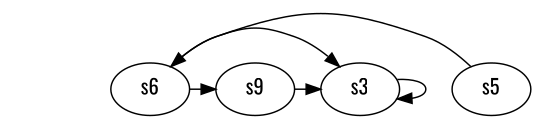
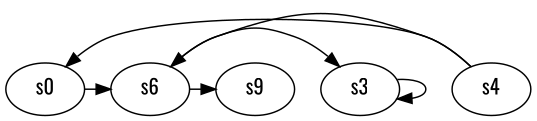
  digraph {
    fontname=Oswald
    node [fontname=Oswald player=1]
    edge [fontname=Oswald]
+   s0 [player=0]
    n2 [label=s6 player=0]
    n3 [label=s9]
    s3
-   s4 [label=s5]
+   s4
+   s0 -> n2 [constraint="time % 7 == 5"]
    n2 -> n3 [constraint="time % 3 == 0 || time % 3 == 1"]
    n2 -> s3 [constraint="time == 6 || time == 14"]
-   n3 -> s3 [constraint="time % 5 == 1 || time % 5 == 4"]
    s3 -> s3 [constraint="time % 2 == 0"]
+   s4 -> s0 [constraint="time % 3 == 1 || time % 3 == 2"]
    s4 -> n2 [constraint="time == 11 || time == 12"]
  }
